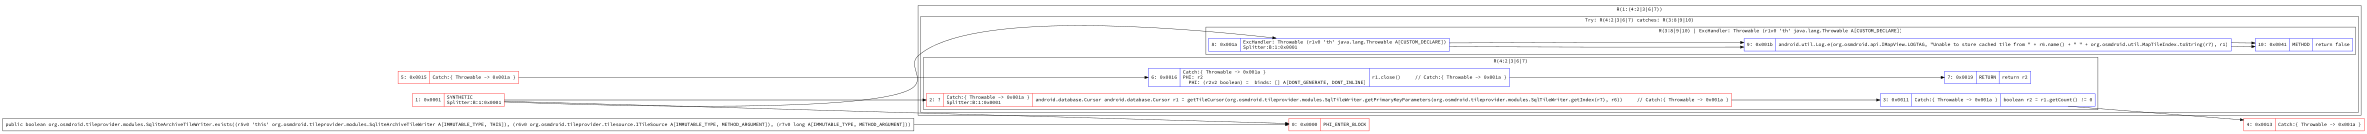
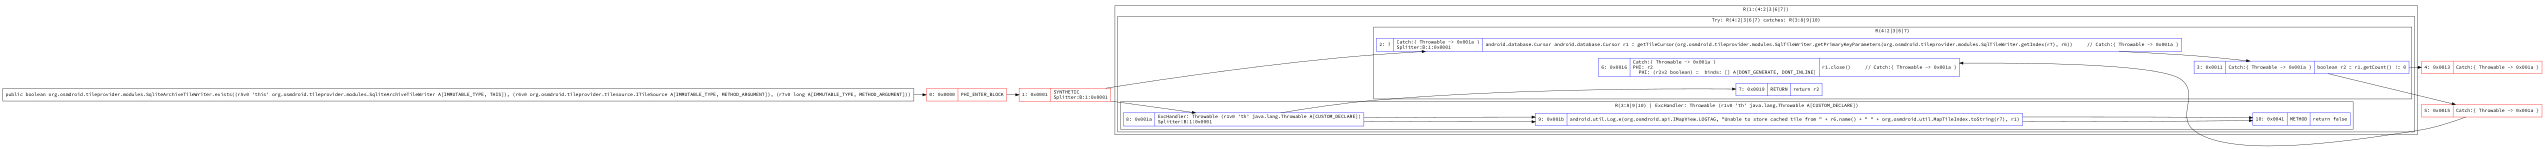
  digraph {
    fontname="Source Code Pro"
    rankdir=LR
    node [color=blue fontname="Source Code Pro" shape=record]
    edge [fontname="Source Code Pro"]
-   n1 [color=red label="{2\:\ ?|Catch:\{ Throwable \-\> 0x001a \}\lSplitter:B:1:0x0001\l|android.database.Cursor android.database.Cursor r1 = getTileCursor(org.osmdroid.tileprovider.modules.SqlTileWriter.getPrimaryKeyParameters(org.osmdroid.tileprovider.modules.SqlTileWriter.getIndex(r7), r6))     \/\/ Catch:\{ Throwable \-\> 0x001a \}\l}"]
+   n1 [label="{2\:\ ?|Catch:\{ Throwable \-\> 0x001a \}\lSplitter:B:1:0x0001\l|android.database.Cursor android.database.Cursor r1 = getTileCursor(org.osmdroid.tileprovider.modules.SqlTileWriter.getPrimaryKeyParameters(org.osmdroid.tileprovider.modules.SqlTileWriter.getIndex(r7), r6))     \/\/ Catch:\{ Throwable \-\> 0x001a \}\l}"]
    n2 [label="{3\:\ 0x0011|Catch:\{ Throwable \-\> 0x001a \}\l|boolean r2 = r1.getCount() != 0\l}"]
    n3 [label="{6\:\ 0x0016|Catch:\{ Throwable \-\> 0x001a \}\lPHI: r2 \l  PHI: (r2v2 boolean) =  binds: [] A[DONT_GENERATE, DONT_INLINE]\l|r1.close()     \/\/ Catch:\{ Throwable \-\> 0x001a \}\l}"]
    n4 [label="{7\:\ 0x0019|RETURN\l|return r2\l}"]
    n5 [label="{8\:\ 0x001a|ExcHandler: Throwable (r1v0 'th' java.lang.Throwable A[CUSTOM_DECLARE])\lSplitter:B:1:0x0001\l}"]
    n6 [label="{9\:\ 0x001b|android.util.Log.e(org.osmdroid.api.IMapView.LOGTAG, \"Unable to store cached tile from \" + r6.name() + \" \" + org.osmdroid.util.MapTileIndex.toString(r7), r1)\l}"]
    n7 [label="{10\:\ 0x0041|METHOD\l|return false\l}"]
    n8 [color=red label="{4\:\ 0x0013|Catch:\{ Throwable \-\> 0x001a \}\l}"]
    n9 [color=red label="{5\:\ 0x0015|Catch:\{ Throwable \-\> 0x001a \}\l}"]
    n10 [color=red label="{0\:\ 0x0000|PHI_ENTER_BLOCK\l}"]
    n11 [color=red label="{1\:\ 0x0001|SYNTHETIC\lSplitter:B:1:0x0001\l}"]
    n12 [label="{public boolean org.osmdroid.tileprovider.modules.SqliteArchiveTileWriter.exists((r5v0 'this' org.osmdroid.tileprovider.modules.SqliteArchiveTileWriter A[IMMUTABLE_TYPE, THIS]), (r6v0 org.osmdroid.tileprovider.tilesource.ITileSource A[IMMUTABLE_TYPE, METHOD_ARGUMENT]), (r7v0 long A[IMMUTABLE_TYPE, METHOD_ARGUMENT])) }" color=""]
    subgraph cluster_1 {
      label="R(1:(4:2|3|6|7))"
      subgraph cluster_2 {
        label="Try: R(4:2|3|6|7) catches: R(3:8|9|10)"
        subgraph cluster_3 {
          label="R(4:2|3|6|7)"
          n1
          n2
          n3
          n4
        }
        subgraph cluster_4 {
          label="R(3:8|9|10) | ExcHandler: Throwable (r1v0 'th' java.lang.Throwable A[CUSTOM_DECLARE])\l"
          n5
          n6
          n7
        }
      }
    }
    subgraph cluster_5 {
      label="R(3:8|9|10) | ExcHandler: Throwable (r1v0 'th' java.lang.Throwable A[CUSTOM_DECLARE])\l"
    }
    n1 -> n2
    n2 -> n8
-   n3 -> n4
+   n2 -> n9
+   n5 -> n4
    n5 -> n6
    n5 -> n6
    n6 -> n7
    n6 -> n7
    n9 -> n3
-   n11 -> n10
+   n10 -> n11
    n11 -> n1
    n11 -> n5
    n12 -> n10
  }
